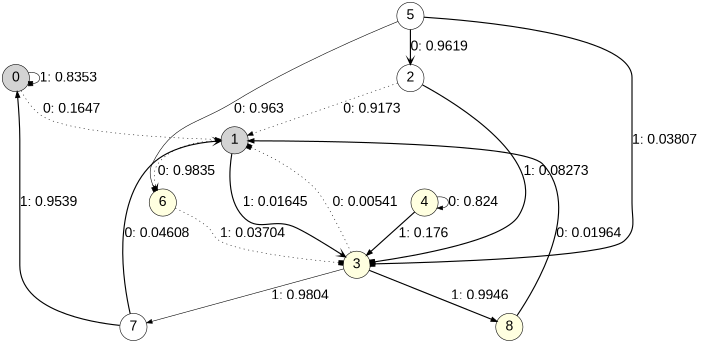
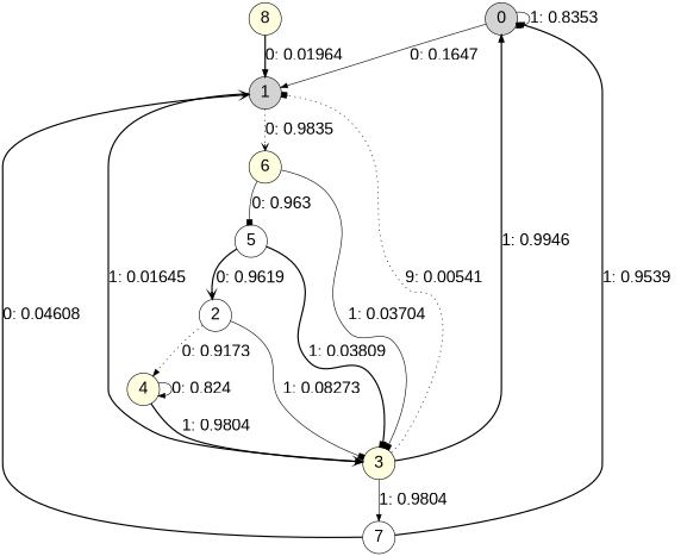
  digraph {
    fontname="Liberation Sans"
    node [fillcolor=lightyellow fontname="Liberation Sans" fontsize=24 shape=circle style=filled]
    edge [arrowhead=normal fontname="Liberation Sans" fontsize=24 style=bold]
    0 [fillcolor=lightgrey]
    1 [fillcolor=lightgrey]
    6
    3
    5 [fillcolor=white]
    8
    7 [fillcolor=white]
    2 [fillcolor=white]
    4
    0 -> 0 [arrowhead=box label="1: 0.8353   " style=solid]
-   0 -> 1 [label="0: 0.1647   " style=dotted]
+   0 -> 1 [label="0: 0.1647   " style=solid]
    1 -> 6 [arrowhead=vee label="0: 0.9835   " style=dotted]
    1 -> 3 [arrowhead=vee label="1: 0.01645  "]
-   6 -> 3 [arrowhead=box label="1: 0.03704  " style=dotted]
-   5 -> 6 [arrowhead=box label="0: 0.963    " style=solid]
-   3 -> 1 [arrowhead=box label="0: 0.00541  " style=dotted]
-   3 -> 8 [label="1: 0.9946   "]
+   6 -> 3 [arrowhead=box label="1: 0.03704  " style=solid]
+   6 -> 5 [arrowhead=box label="0: 0.963    " style=solid]
+   3 -> 1 [arrowhead=box label="9: 0.00541  " style=dotted]
+   3 -> 0 [label="1: 0.9946   "]
    3 -> 7 [label="1: 0.9804   " style=solid]
-   5 -> 3 [arrowhead=box label="1: 0.03807  "]
+   5 -> 3 [arrowhead=box label="1: 0.03809  "]
    5 -> 2 [arrowhead=vee label="0: 0.9619   "]
    8 -> 1 [label="0: 0.01964  "]
    7 -> 0 [label="1: 0.9539   "]
    7 -> 1 [arrowhead=vee label="0: 0.04608  "]
-   2 -> 3 [arrowhead=box label="1: 0.08273  "]
-   2 -> 1 [label="0: 0.9173   " style=dotted]
-   4 -> 3 [label="1: 0.176    "]
+   2 -> 3 [arrowhead=box label="1: 0.08273  " style=solid]
+   2 -> 4 [label="0: 0.9173   " style=dotted]
+   4 -> 3 [label="1: 0.9804   "]
    4 -> 4 [label="0: 0.824    " style=solid]
  }
